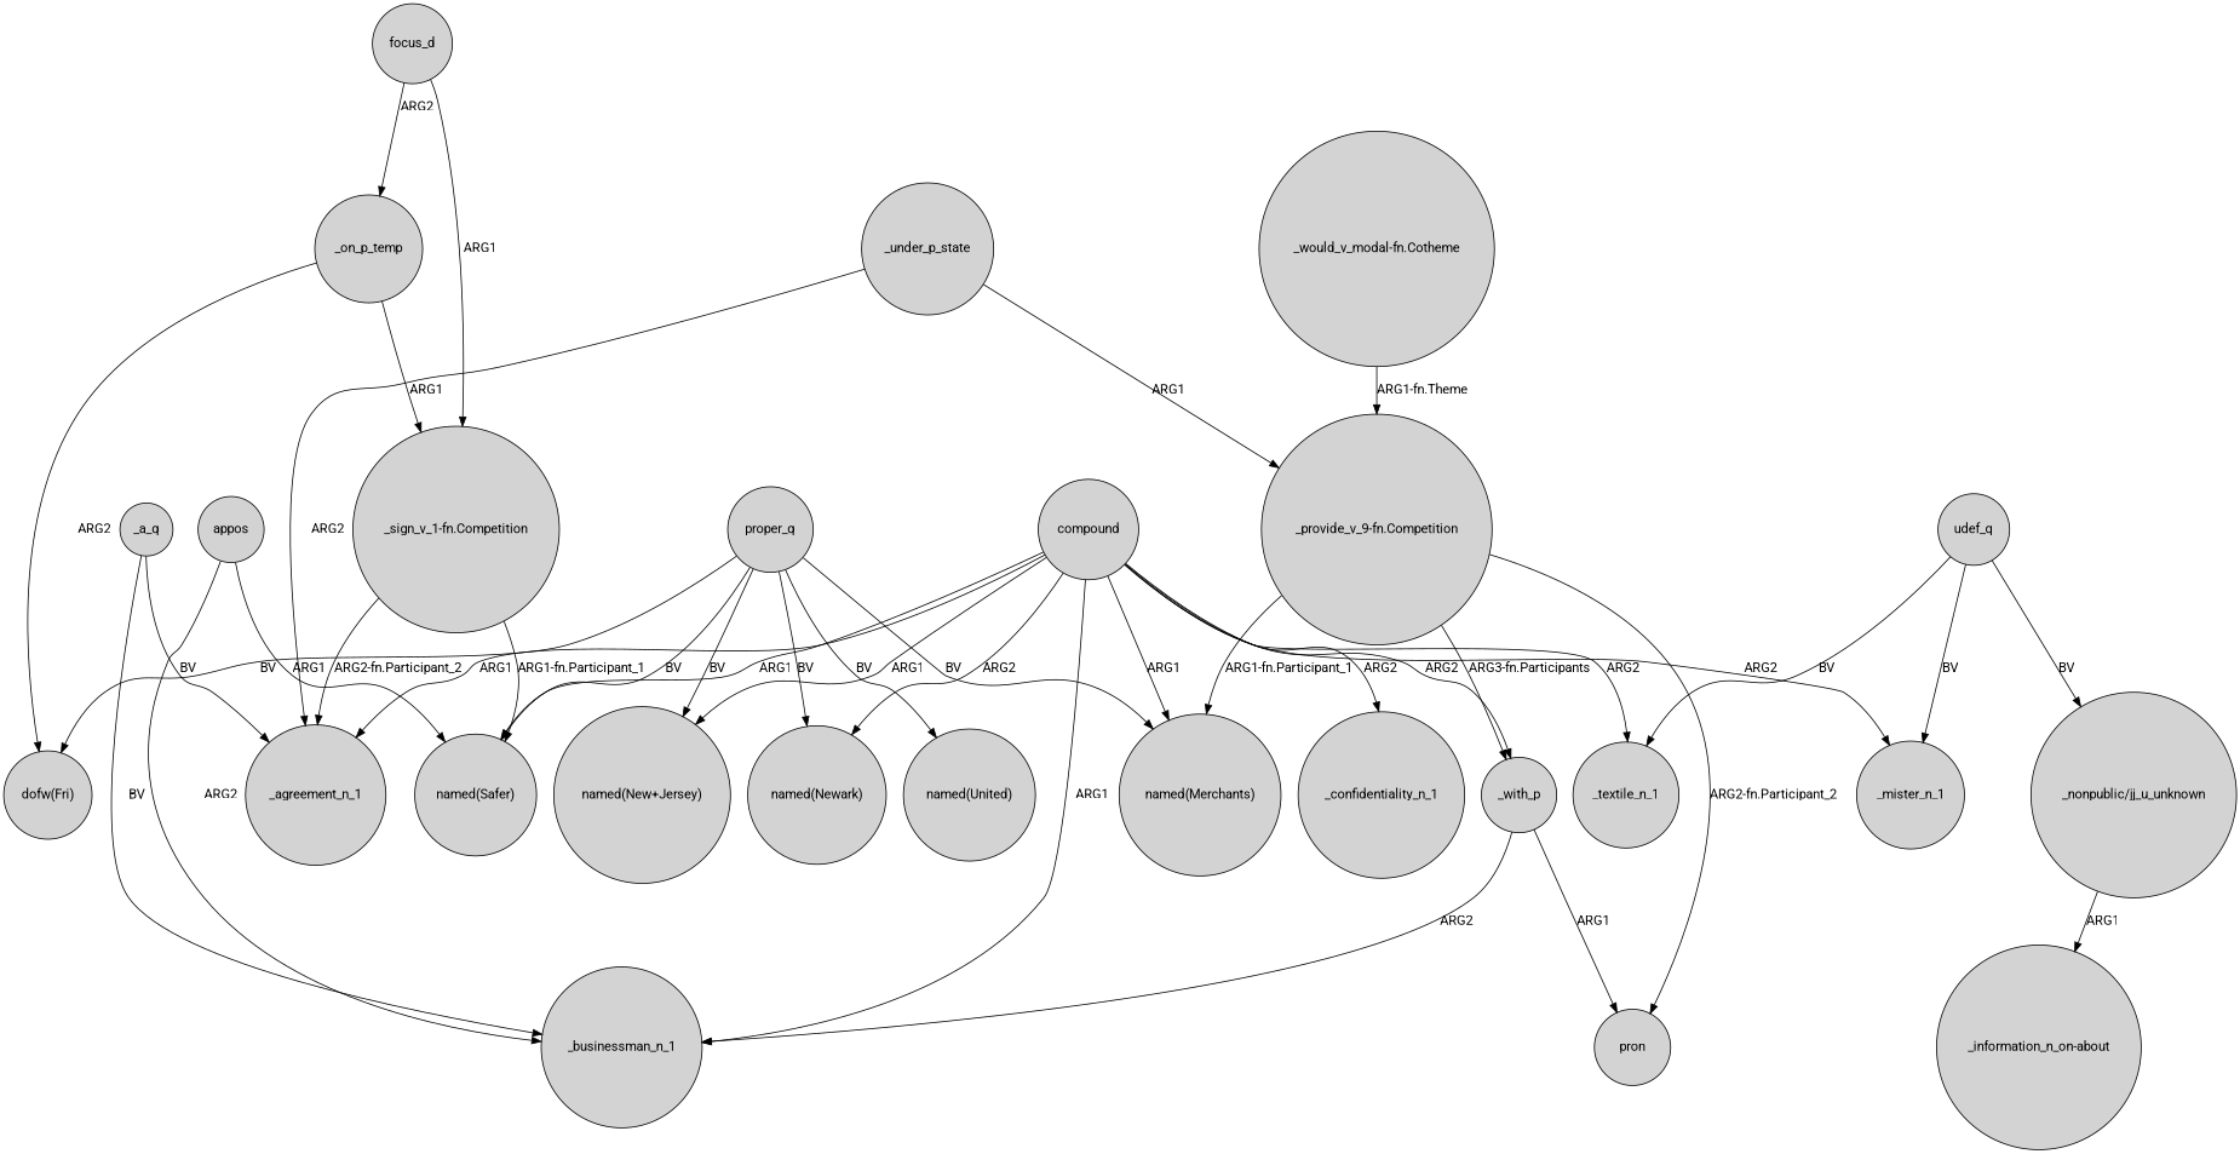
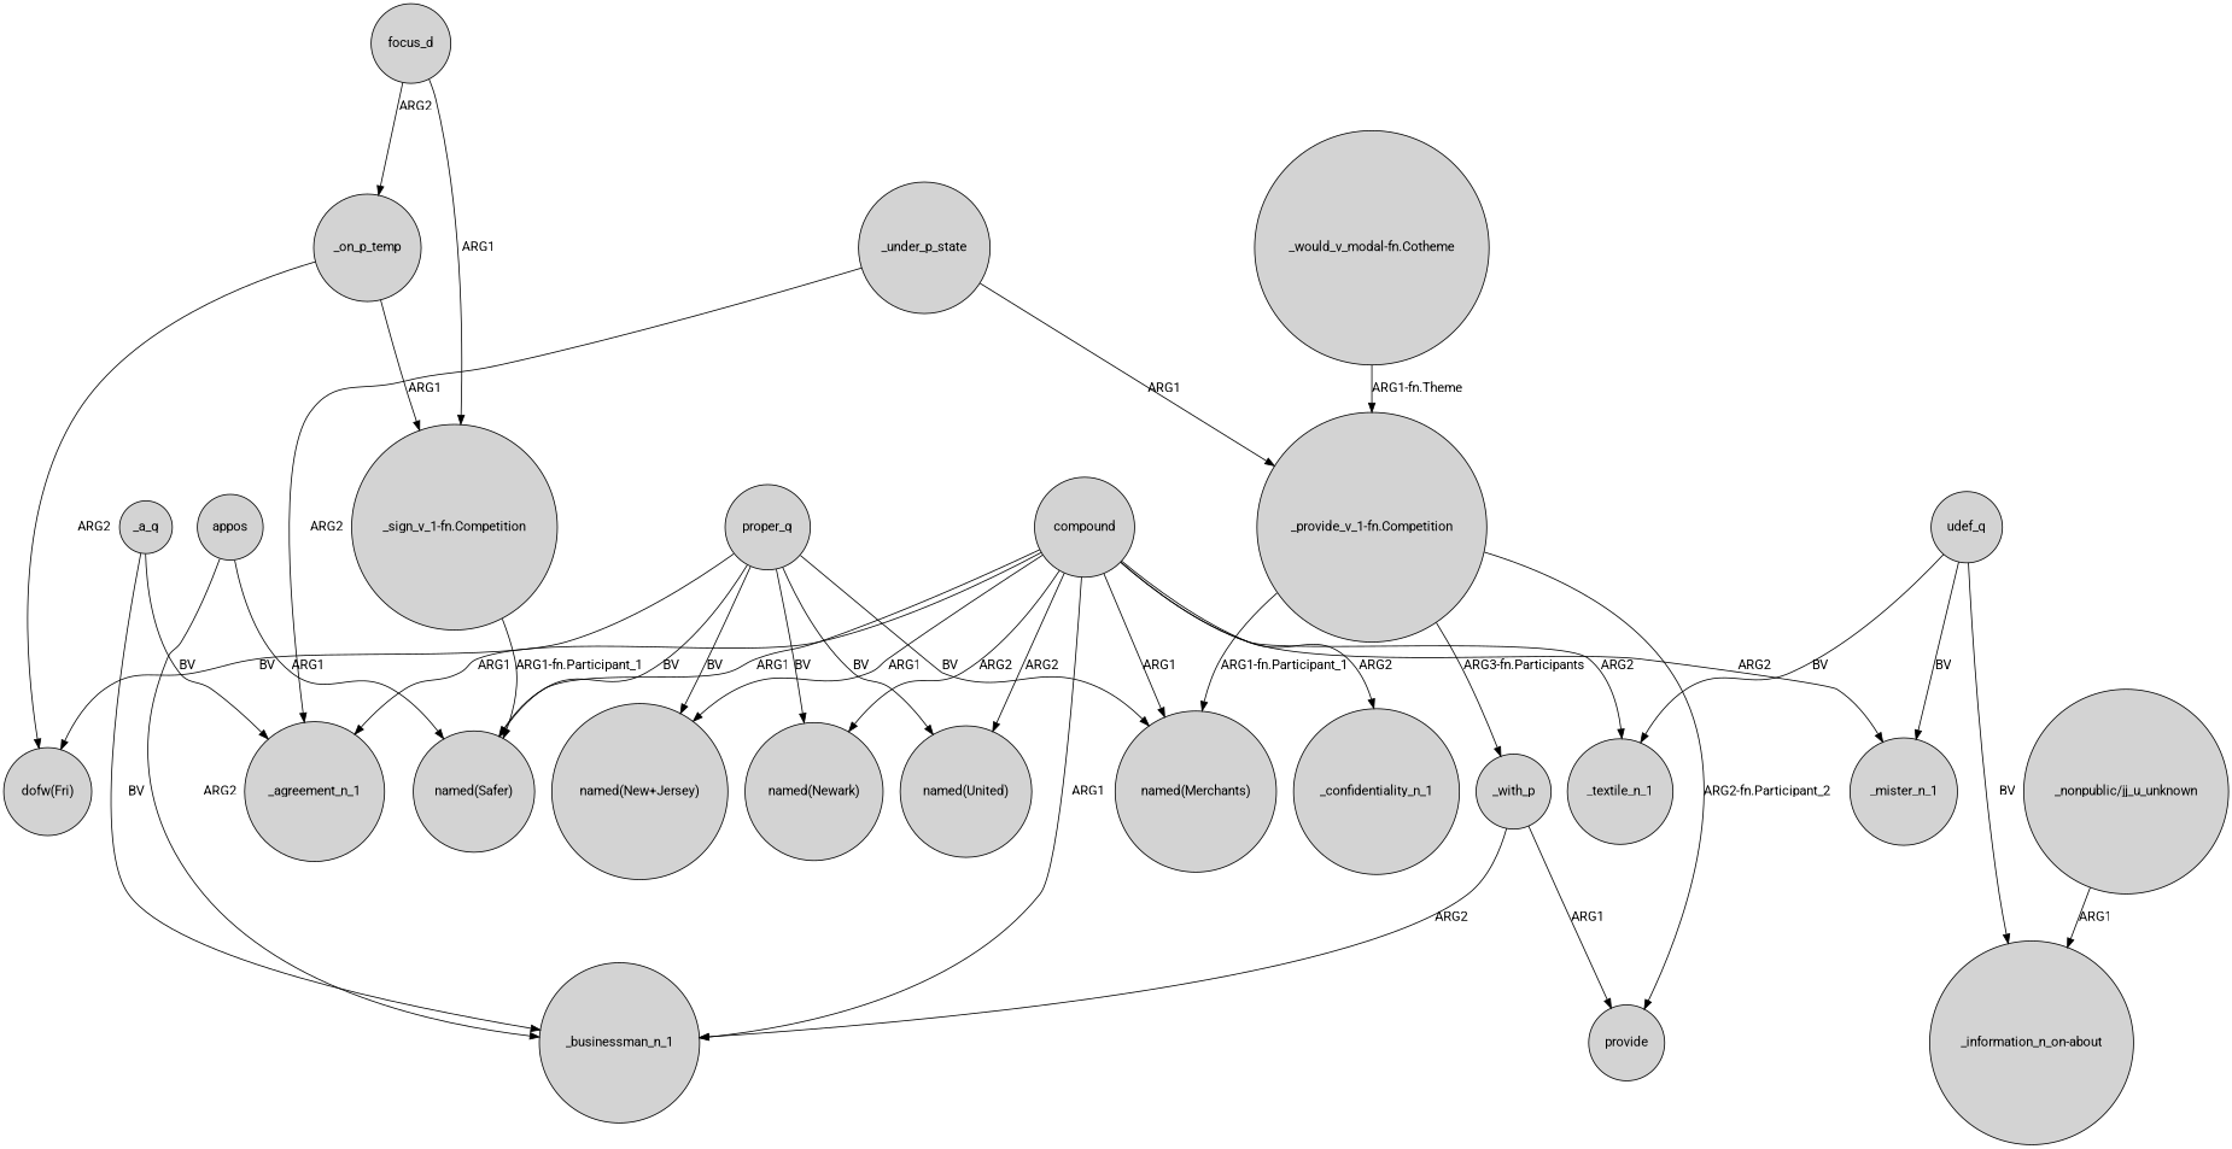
  digraph {
    fontname=Roboto
    node [fontname=Roboto shape=circle style=filled]
    edge [fontname=Roboto]
    focus_d
    _on_p_temp
    "_sign_v_1-fn.Competition"
    "dofw(Fri)"
    "named(Safer)"
    _agreement_n_1
    proper_q
    "named(New+Jersey)"
    "named(Newark)"
    "named(United)"
    "named(Merchants)"
-   "_provide_v_1-fn.Competition" [label="_provide_v_9-fn.Competition"]
-   pron
+   "_provide_v_1-fn.Competition"
+   pron [label=provide]
    _with_p
    _businessman_n_1
    compound
    _mister_n_1
    _textile_n_1
    _confidentiality_n_1
    appos
    udef_q
    "_information_n_on-about"
    "_nonpublic/jj_u_unknown"
    _under_p_state
    _a_q
    "_would_v_modal-fn.Cotheme"
    focus_d -> _on_p_temp [label=ARG2]
    focus_d -> "_sign_v_1-fn.Competition" [label=ARG1]
    _on_p_temp -> "_sign_v_1-fn.Competition" [label=ARG1]
    _on_p_temp -> "dofw(Fri)" [label=ARG2]
    "_sign_v_1-fn.Competition" -> "named(Safer)" [label="ARG1-fn.Participant_1"]
-   "_sign_v_1-fn.Competition" -> _agreement_n_1 [label="ARG2-fn.Participant_2"]
    proper_q -> "dofw(Fri)" [label=BV]
    proper_q -> "named(Safer)" [label=BV]
    proper_q -> "named(New+Jersey)" [label=BV]
    proper_q -> "named(Newark)" [label=BV]
    proper_q -> "named(United)" [label=BV]
    proper_q -> "named(Merchants)" [label=BV]
    "_provide_v_1-fn.Competition" -> "named(Merchants)" [label="ARG1-fn.Participant_1"]
    "_provide_v_1-fn.Competition" -> pron [label="ARG2-fn.Participant_2"]
    "_provide_v_1-fn.Competition" -> _with_p [label="ARG3-fn.Participants"]
    _with_p -> pron [label=ARG1]
    _with_p -> _businessman_n_1 [label=ARG2]
    compound -> "named(Safer)" [label=ARG1]
    compound -> _agreement_n_1 [label=ARG1]
    compound -> "named(New+Jersey)" [label=ARG1]
    compound -> "named(Newark)" [label=ARG2]
-   compound -> _with_p [label=ARG2]
+   compound -> "named(United)" [label=ARG2]
    compound -> "named(Merchants)" [label=ARG1]
    compound -> _businessman_n_1 [label=ARG1]
    compound -> _mister_n_1 [label=ARG2]
    compound -> _textile_n_1 [label=ARG2]
    compound -> _confidentiality_n_1 [label=ARG2]
    appos -> "named(Safer)" [label=ARG1]
    appos -> _businessman_n_1 [label=ARG2]
    udef_q -> _mister_n_1 [label=BV]
    udef_q -> _textile_n_1 [label=BV]
-   udef_q -> "_nonpublic/jj_u_unknown" [label=BV]
+   udef_q -> "_information_n_on-about" [label=BV]
    "_nonpublic/jj_u_unknown" -> "_information_n_on-about" [label=ARG1]
    _under_p_state -> _agreement_n_1 [label=ARG2]
    _under_p_state -> "_provide_v_1-fn.Competition" [label=ARG1]
    _a_q -> _agreement_n_1 [label=BV]
    _a_q -> _businessman_n_1 [label=BV]
    "_would_v_modal-fn.Cotheme" -> "_provide_v_1-fn.Competition" [label="ARG1-fn.Theme"]
  }
